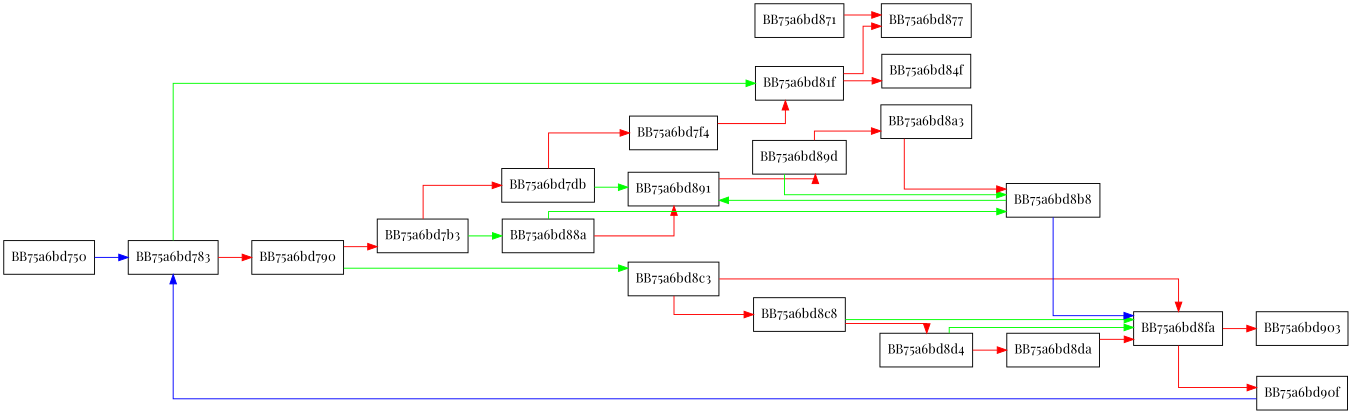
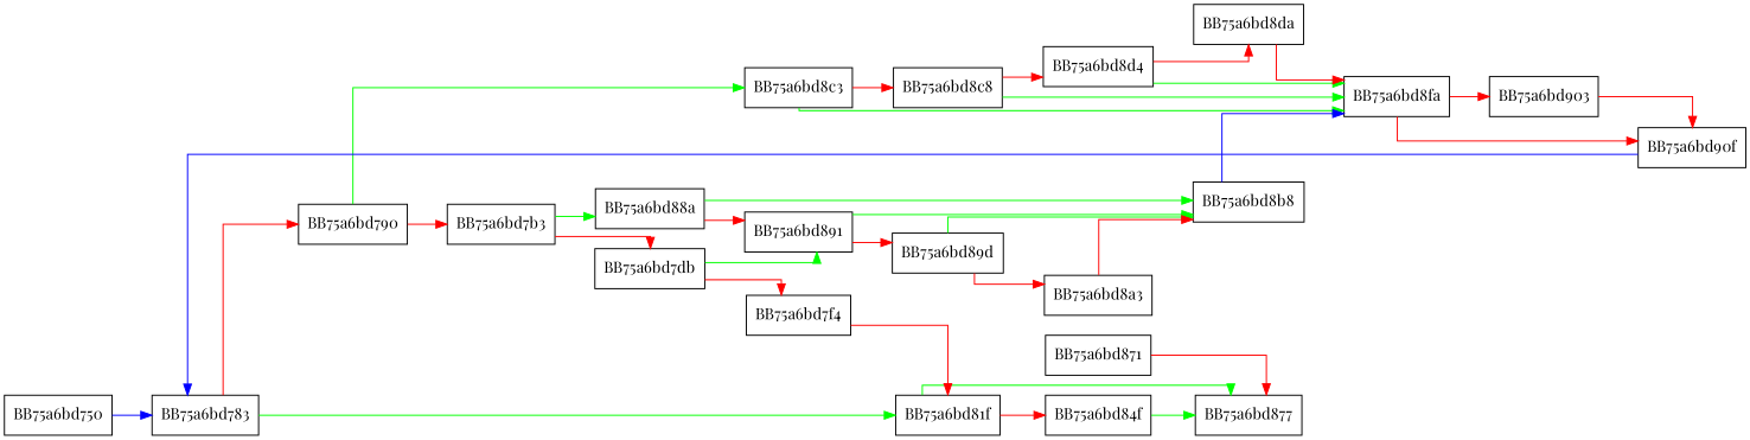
  digraph {
    fontname="Playfair Display"
    rankdir=LR
    splines=ortho
    node [fontname="Playfair Display" shape=box]
    edge [color=red fontname="Playfair Display"]
    BB75a6bd750
    BB75a6bd783
    BB75a6bd81f
    BB75a6bd790
    BB75a6bd877
    BB75a6bd84f
    BB75a6bd8c3
    BB75a6bd7b3
    BB75a6bd8fa
    BB75a6bd8c8
    BB75a6bd88a
    BB75a6bd7db
    BB75a6bd90f
    BB75a6bd903
    BB75a6bd8d4
    BB75a6bd891
    BB75a6bd8b8
    BB75a6bd7f4
    BB75a6bd89d
    BB75a6bd8a3
    n21 [label=BB75a6bd871]
    BB75a6bd8da
    BB75a6bd750 -> BB75a6bd783 [color=blue]
    BB75a6bd783 -> BB75a6bd81f [color=green]
    BB75a6bd783 -> BB75a6bd790
-   BB75a6bd81f -> BB75a6bd877
+   BB75a6bd81f -> BB75a6bd877 [color=green]
    BB75a6bd81f -> BB75a6bd84f
    BB75a6bd790 -> BB75a6bd8c3 [color=green]
    BB75a6bd790 -> BB75a6bd7b3
-   BB75a6bd8c3 -> BB75a6bd8fa
+   BB75a6bd84f -> BB75a6bd877 [color=green]
+   BB75a6bd8c3 -> BB75a6bd8fa [color=green]
    BB75a6bd8c3 -> BB75a6bd8c8
    BB75a6bd7b3 -> BB75a6bd88a [color=green]
    BB75a6bd7b3 -> BB75a6bd7db
    BB75a6bd8fa -> BB75a6bd90f
    BB75a6bd8fa -> BB75a6bd903
    BB75a6bd8c8 -> BB75a6bd8fa [color=green]
    BB75a6bd8c8 -> BB75a6bd8d4
    BB75a6bd88a -> BB75a6bd891
    BB75a6bd88a -> BB75a6bd8b8 [color=green]
    BB75a6bd7db -> BB75a6bd891 [color=green]
    BB75a6bd7db -> BB75a6bd7f4
    BB75a6bd90f -> BB75a6bd783 [color=blue]
+   BB75a6bd903 -> BB75a6bd90f
    BB75a6bd8d4 -> BB75a6bd8fa [color=green]
    BB75a6bd8d4 -> BB75a6bd8da
-   BB75a6bd8b8 -> BB75a6bd891 [color=green]
+   BB75a6bd891 -> BB75a6bd8b8 [color=green]
    BB75a6bd891 -> BB75a6bd89d
    BB75a6bd8b8 -> BB75a6bd8fa [color=blue]
    BB75a6bd7f4 -> BB75a6bd81f
    BB75a6bd89d -> BB75a6bd8b8 [color=green]
    BB75a6bd89d -> BB75a6bd8a3
    BB75a6bd8a3 -> BB75a6bd8b8
    n21 -> BB75a6bd877
    BB75a6bd8da -> BB75a6bd8fa
  }
